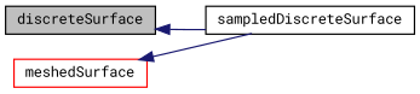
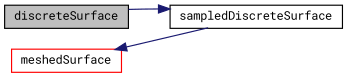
  digraph {
    fontname="Roboto Mono"
    rankdir=LR
    node [color=black fontname="Roboto Mono" fontsize=10 shape=record]
    edge [color=midnightblue dir=back fontname="Roboto Mono" fontsize=10 labelfontname=Helvetica labelfontsize=10 style=solid]
    n1 [fillcolor=grey75 fontcolor=black height=0.2 label=discreteSurface style=filled width=0.4]
    n2 [height=0.2 label=sampledDiscreteSurface width=0.4]
    n3 [color=red height=0.2 label=meshedSurface width=0.4]
-   n1 -> n2
+   n2 -> n1
    n3 -> n2
  }
